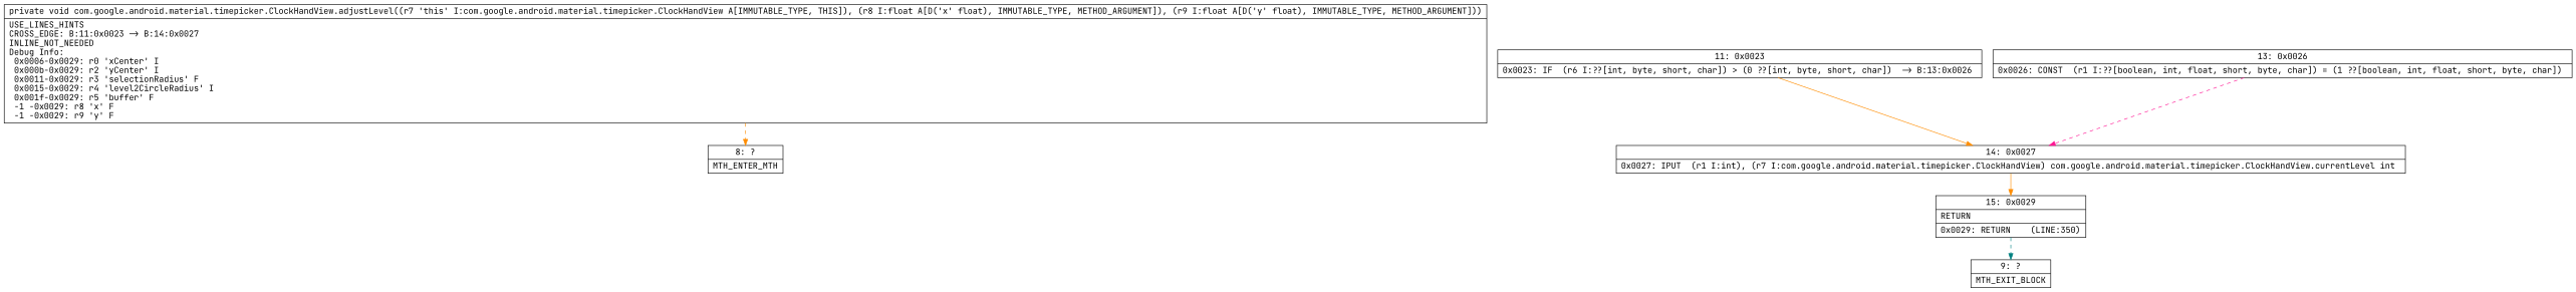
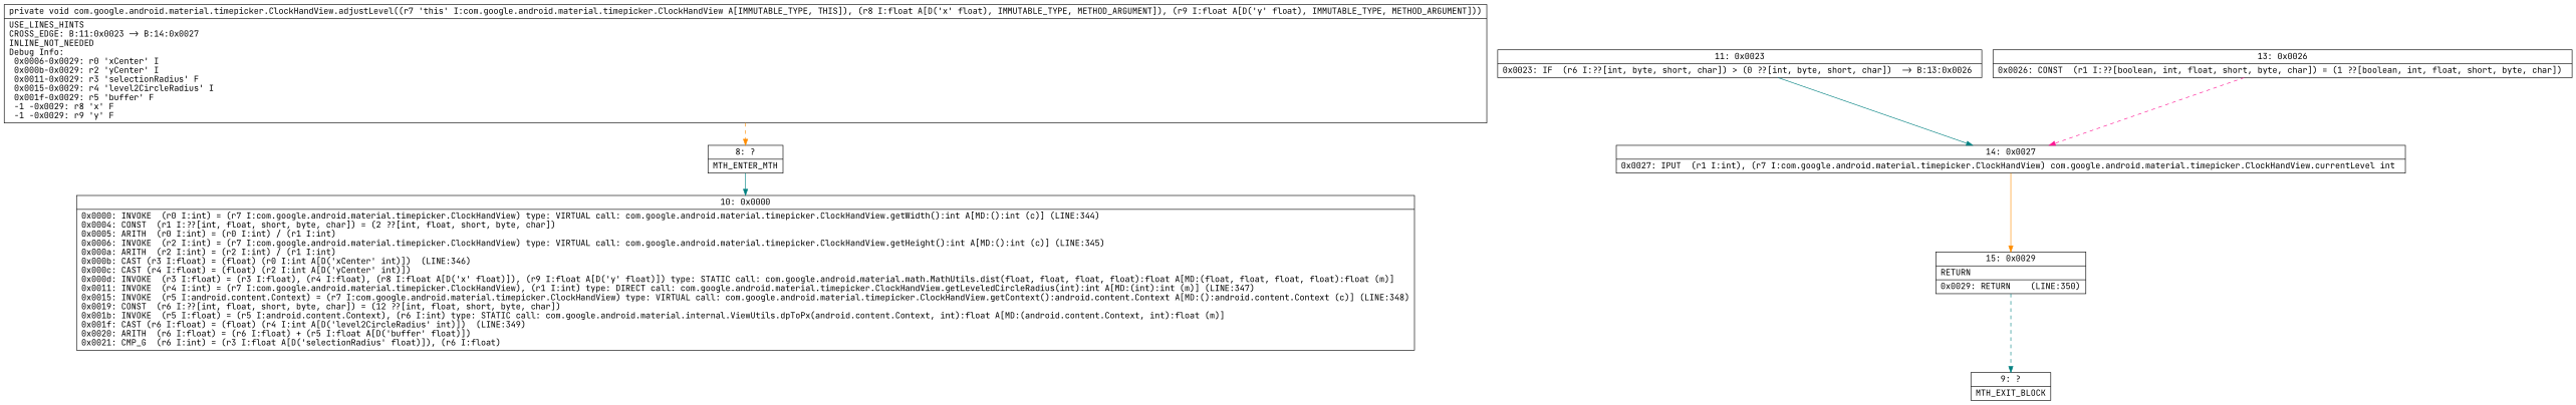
  digraph {
    fontname="JetBrains Mono"
    node [fontname="JetBrains Mono" shape=record]
    edge [color=darkorange fontname="JetBrains Mono" style=solid]
    n1 [label="{8\:\ ?|MTH_ENTER_MTH\l}"]
+   n2 [label="{10\:\ 0x0000|0x0000: INVOKE  (r0 I:int) = (r7 I:com.google.android.material.timepicker.ClockHandView) type: VIRTUAL call: com.google.android.material.timepicker.ClockHandView.getWidth():int A[MD:():int (c)] (LINE:344)\l0x0004: CONST  (r1 I:??[int, float, short, byte, char]) = (2 ??[int, float, short, byte, char]) \l0x0005: ARITH  (r0 I:int) = (r0 I:int) \/ (r1 I:int) \l0x0006: INVOKE  (r2 I:int) = (r7 I:com.google.android.material.timepicker.ClockHandView) type: VIRTUAL call: com.google.android.material.timepicker.ClockHandView.getHeight():int A[MD:():int (c)] (LINE:345)\l0x000a: ARITH  (r2 I:int) = (r2 I:int) \/ (r1 I:int) \l0x000b: CAST (r3 I:float) = (float) (r0 I:int A[D('xCenter' int)])  (LINE:346)\l0x000c: CAST (r4 I:float) = (float) (r2 I:int A[D('yCenter' int)]) \l0x000d: INVOKE  (r3 I:float) = (r3 I:float), (r4 I:float), (r8 I:float A[D('x' float)]), (r9 I:float A[D('y' float)]) type: STATIC call: com.google.android.material.math.MathUtils.dist(float, float, float, float):float A[MD:(float, float, float, float):float (m)]\l0x0011: INVOKE  (r4 I:int) = (r7 I:com.google.android.material.timepicker.ClockHandView), (r1 I:int) type: DIRECT call: com.google.android.material.timepicker.ClockHandView.getLeveledCircleRadius(int):int A[MD:(int):int (m)] (LINE:347)\l0x0015: INVOKE  (r5 I:android.content.Context) = (r7 I:com.google.android.material.timepicker.ClockHandView) type: VIRTUAL call: com.google.android.material.timepicker.ClockHandView.getContext():android.content.Context A[MD:():android.content.Context (c)] (LINE:348)\l0x0019: CONST  (r6 I:??[int, float, short, byte, char]) = (12 ??[int, float, short, byte, char]) \l0x001b: INVOKE  (r5 I:float) = (r5 I:android.content.Context), (r6 I:int) type: STATIC call: com.google.android.material.internal.ViewUtils.dpToPx(android.content.Context, int):float A[MD:(android.content.Context, int):float (m)]\l0x001f: CAST (r6 I:float) = (float) (r4 I:int A[D('level2CircleRadius' int)])  (LINE:349)\l0x0020: ARITH  (r6 I:float) = (r6 I:float) + (r5 I:float A[D('buffer' float)]) \l0x0021: CMP_G  (r6 I:int) = (r3 I:float A[D('selectionRadius' float)]), (r6 I:float) \l}"]
    n3 [label="{11\:\ 0x0023|0x0023: IF  (r6 I:??[int, byte, short, char]) \> (0 ??[int, byte, short, char])  \-\> B:13:0x0026 \l}"]
    n4 [label="{14\:\ 0x0027|0x0027: IPUT  (r1 I:int), (r7 I:com.google.android.material.timepicker.ClockHandView) com.google.android.material.timepicker.ClockHandView.currentLevel int \l}"]
    n5 [label="{13\:\ 0x0026|0x0026: CONST  (r1 I:??[boolean, int, float, short, byte, char]) = (1 ??[boolean, int, float, short, byte, char]) \l}"]
    n6 [label="{15\:\ 0x0029|RETURN\l|0x0029: RETURN    (LINE:350)\l}"]
    n7 [label="{9\:\ ?|MTH_EXIT_BLOCK\l}"]
    n8 [label="{private void com.google.android.material.timepicker.ClockHandView.adjustLevel((r7 'this' I:com.google.android.material.timepicker.ClockHandView A[IMMUTABLE_TYPE, THIS]), (r8 I:float A[D('x' float), IMMUTABLE_TYPE, METHOD_ARGUMENT]), (r9 I:float A[D('y' float), IMMUTABLE_TYPE, METHOD_ARGUMENT]))  | USE_LINES_HINTS\lCROSS_EDGE: B:11:0x0023 \-\> B:14:0x0027\lINLINE_NOT_NEEDED\lDebug Info:\l  0x0006\-0x0029: r0 'xCenter' I\l  0x000b\-0x0029: r2 'yCenter' I\l  0x0011\-0x0029: r3 'selectionRadius' F\l  0x0015\-0x0029: r4 'level2CircleRadius' I\l  0x001f\-0x0029: r5 'buffer' F\l  \-1 \-0x0029: r8 'x' F\l  \-1 \-0x0029: r9 'y' F\l}"]
-   n3 -> n4
+   n1 -> n2 [color=teal]
+   n3 -> n4 [color=teal]
    n4 -> n6
    n5 -> n4 [color=deeppink style=dashed]
    n6 -> n7 [color=teal style=dashed]
    n8 -> n1 [style=dashed]
  }
